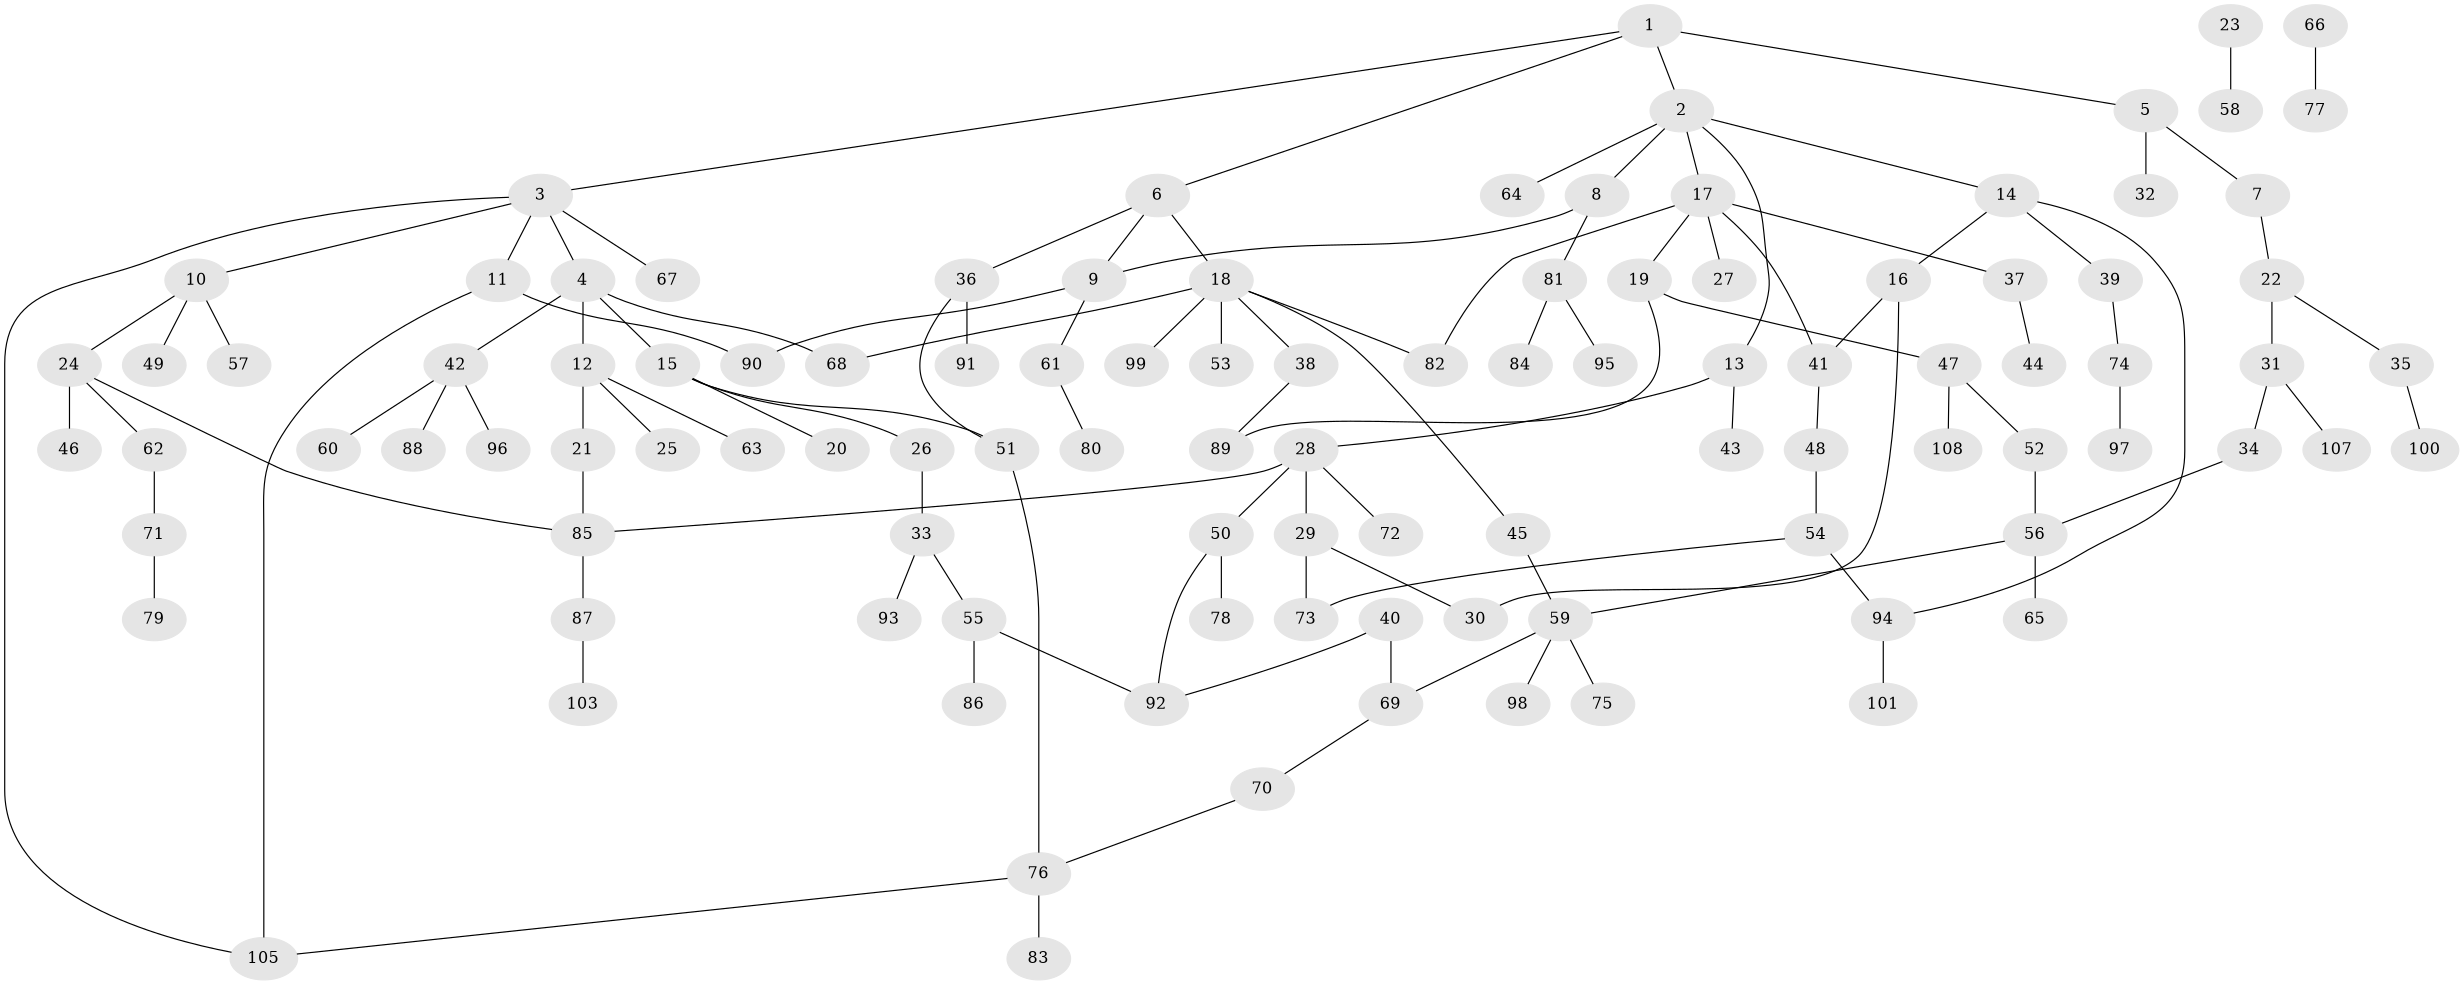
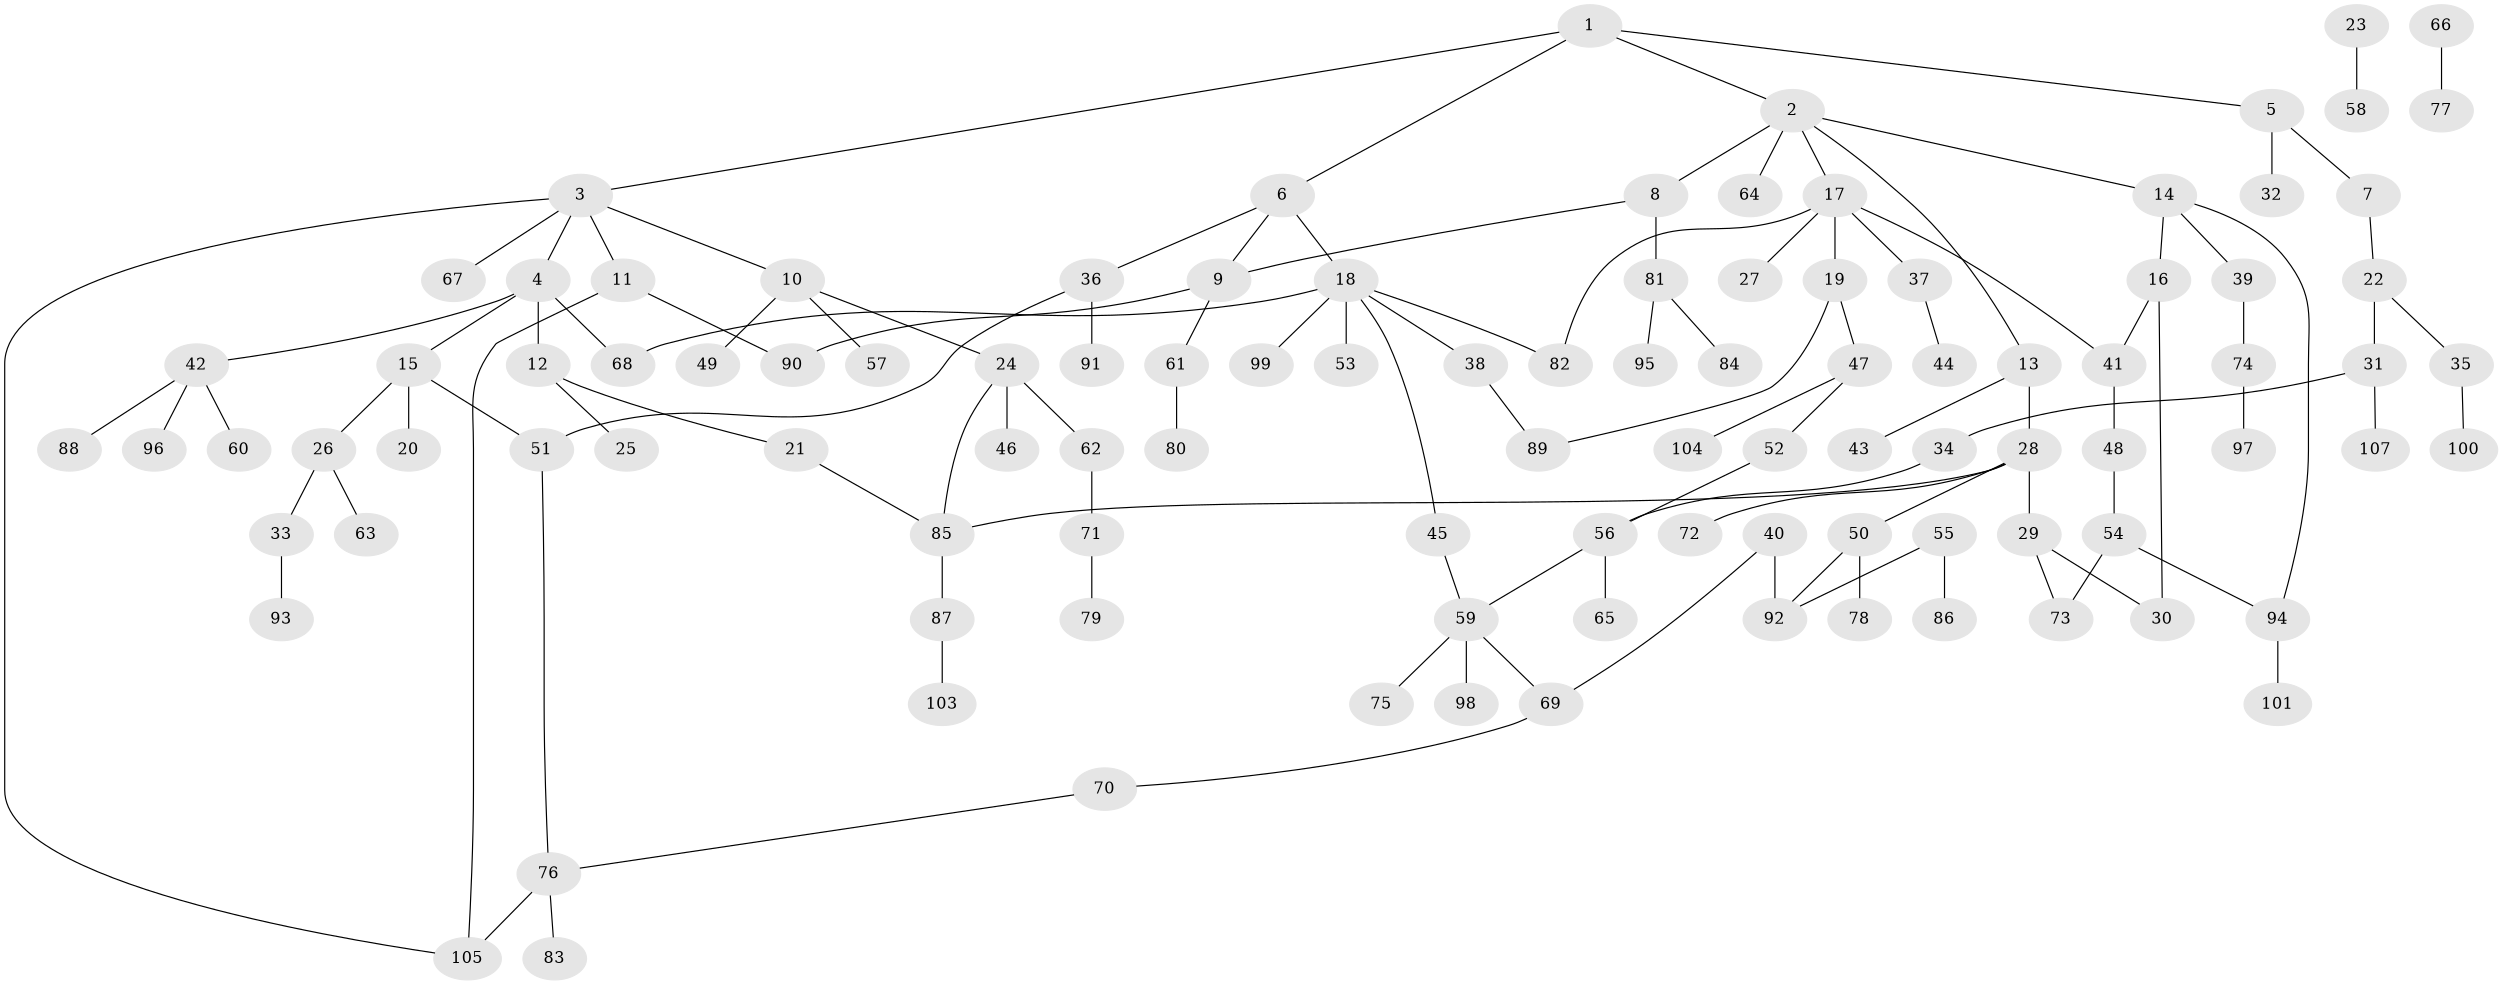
  graph {
    node [color=gray90 style=filled]
    1
    2
    3
    5
    6
    8
    13
    14
    17
    64
    4
    10
    11
    67
    105
    7
    32
    9
    18
    36
    81
    28
    43
    16
    39
    94
    41
    19
    27
    37
    82
    40
    69
    92
    12
    15
    42
    68
    24
    49
    57
    90
    21
    25
    20
    26
    51
    60
    88
    96
    22
    23
    58
    61
    38
    45
    53
    99
    91
    31
    35
    84
    95
    80
    85
    46
    62
    29
    50
    72
    30
    74
    101
    33
    63
    76
    48
    47
    89
    44
    59
    52
-   104 [label=108]
+   104
    87
    34
    n86 [label=107]
    100
    71
    66
    77
    55
    93
    73
    78
    56
    86
    65
    97
    70
    54
    75
    98
    83
    79
    103
    1 -- 2
    1 -- 3
    1 -- 5
    1 -- 6
    2 -- 8
    2 -- 13
    2 -- 14
    2 -- 17
    2 -- 64
    3 -- 4
    3 -- 10
    3 -- 11
    3 -- 67
    3 -- 105
    5 -- 7
    5 -- 32
    6 -- 9
    6 -- 18
    6 -- 36
    8 -- 9
    8 -- 81
    13 -- 28
    13 -- 43
    14 -- 16
    14 -- 39
    14 -- 94
    17 -- 41
    17 -- 19
    17 -- 27
    17 -- 37
    17 -- 82
    4 -- 12
    4 -- 15
    4 -- 42
    4 -- 68
    10 -- 24
    10 -- 49
    10 -- 57
    11 -- 105
    11 -- 90
    7 -- 22
    9 -- 90
    9 -- 61
    18 -- 82
    18 -- 68
    18 -- 38
    18 -- 45
    18 -- 53
    18 -- 99
    36 -- 51
    36 -- 91
    81 -- 84
    81 -- 95
    28 -- 85
    28 -- 29
    28 -- 50
    28 -- 72
    16 -- 41
    16 -- 30
    39 -- 74
    94 -- 101
    41 -- 48
    19 -- 47
    19 -- 89
    37 -- 44
    40 -- 69
    40 -- 92
    69 -- 70
    12 -- 21
    12 -- 25
    15 -- 20
    15 -- 26
    15 -- 51
    42 -- 60
    42 -- 88
    42 -- 96
    24 -- 85
    24 -- 46
    24 -- 62
    21 -- 85
    26 -- 33
-   12 -- 63
+   26 -- 63
    51 -- 76
    22 -- 31
    22 -- 35
    23 -- 58
    61 -- 80
    38 -- 89
    45 -- 59
    31 -- 34
    31 -- n86
    35 -- 100
    85 -- 87
    62 -- 71
    29 -- 30
    29 -- 73
    50 -- 92
    50 -- 78
    74 -- 97
-   33 -- 55
    33 -- 93
    76 -- 105
    76 -- 83
    48 -- 54
    47 -- 52
    47 -- 104
    59 -- 69
    59 -- 75
    59 -- 98
    52 -- 56
    87 -- 103
    34 -- 56
    71 -- 79
    66 -- 77
    55 -- 92
    55 -- 86
    56 -- 59
    56 -- 65
    70 -- 76
    54 -- 94
    54 -- 73
  }
